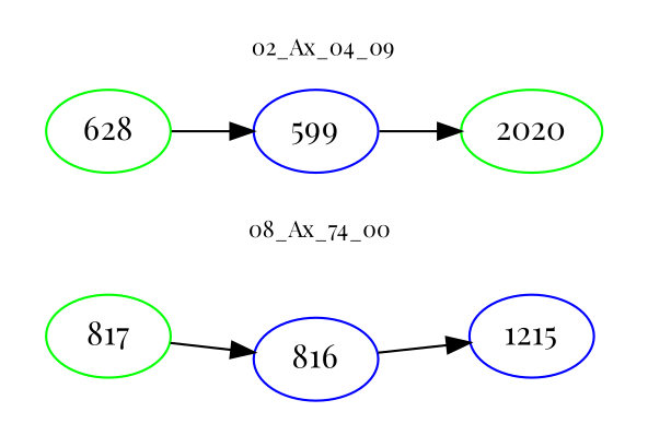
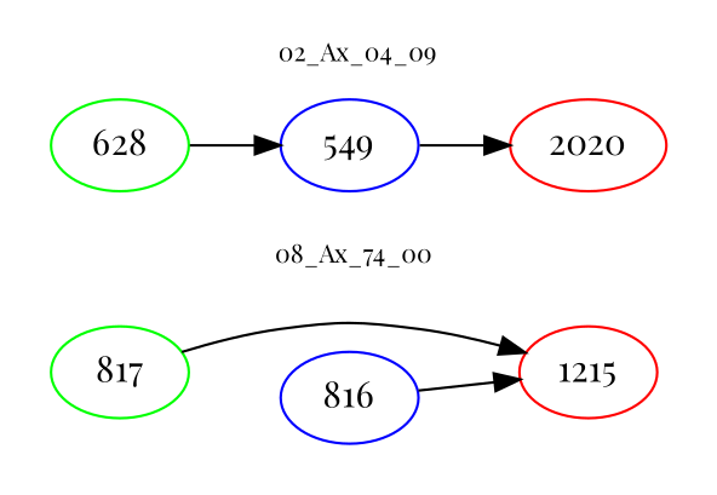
  digraph {
    fontname="Playfair Display"
    rankdir=LR
    node [color=green fontname="Playfair Display"]
    edge [color=black fontname="Playfair Display"]
    n1 [label=817]
    n2 [color=blue label=816]
-   n3 [color=blue label=1215]
+   n3 [color=red label=1215]
    n4 [label=628]
-   n5 [color=blue label=599]
-   n6 [label=2020]
+   n5 [color=blue label=549]
+   n6 [color=red label=2020]
    subgraph cluster_1 {
      color=white
      fontsize=10
      label="08_Ax_74_00"
      n1
      n2
      n3
    }
    subgraph cluster_2 {
      color=white
      fontsize=10
      label="02_Ax_04_09"
      n4
      n5
      n6
    }
-   n1 -> n2
+   n1 -> n3
    n2 -> n3
    n4 -> n5
    n5 -> n6
  }
